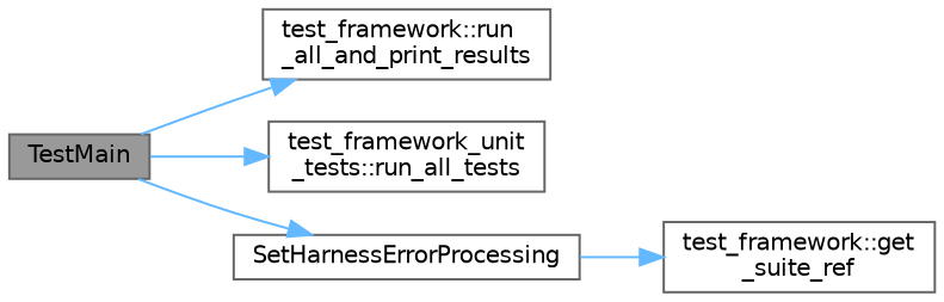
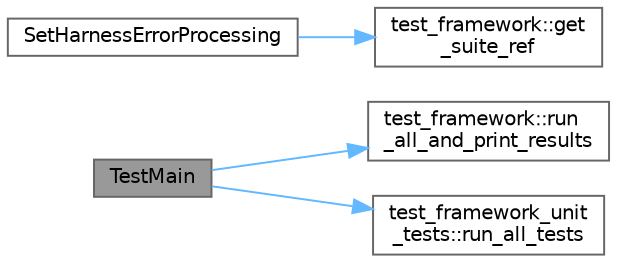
  digraph {
    rankdir=LR
    node [color=grey40 fillcolor=white fontname=Helvetica fontsize=10 shape=box style=filled]
    edge [color=steelblue1 fontname=Helvetica fontsize=10 labelfontname=Helvetica labelfontsize=10 style=solid]
    n1 [color=gray40 fillcolor=grey60 fontcolor=black height=0.2 label=TestMain width=0.4]
    n2 [height=0.2 label="test_framework::run\l_all_and_print_results" width=0.4]
    n3 [height=0.2 label="test_framework_unit\l_tests::run_all_tests" width=0.4]
    n4 [height=0.2 label=SetHarnessErrorProcessing width=0.4]
    n5 [height=0.2 label="test_framework::get\l_suite_ref" width=0.4]
    n1 -> n2
    n1 -> n3
-   n1 -> n4
    n4 -> n5
  }
